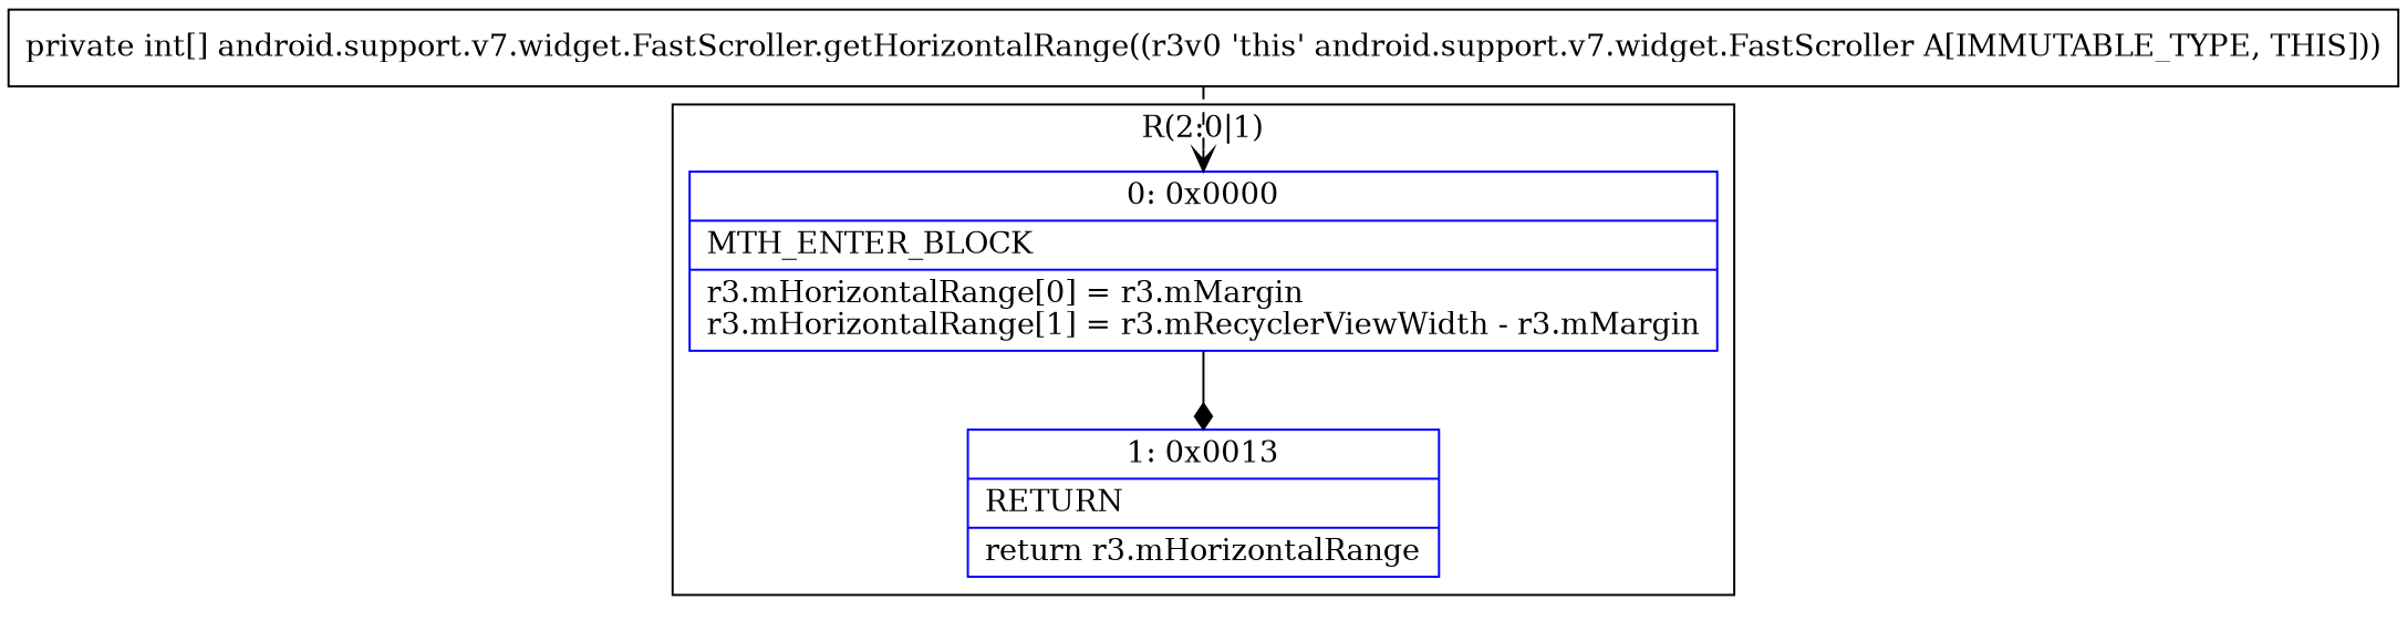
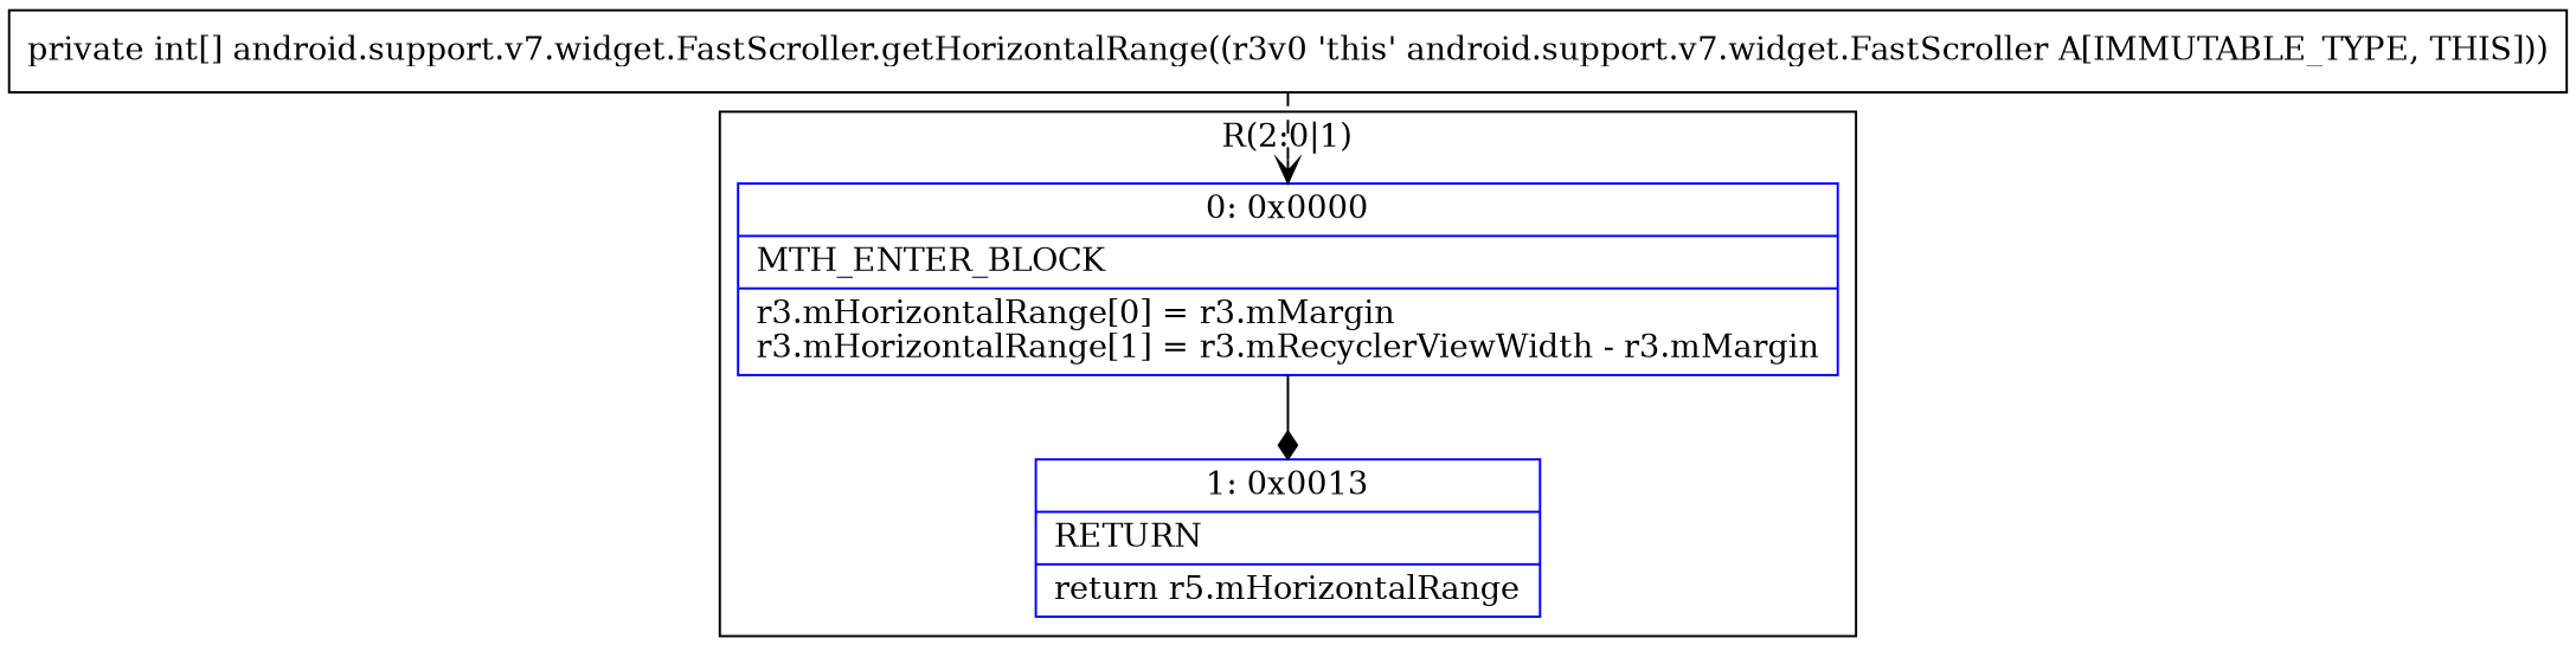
  digraph {
    node [color=blue shape=record]
    n1 [label="{0\:\ 0x0000|MTH_ENTER_BLOCK\l|r3.mHorizontalRange[0] = r3.mMargin\lr3.mHorizontalRange[1] = r3.mRecyclerViewWidth \- r3.mMargin\l}"]
-   n2 [label="{1\:\ 0x0013|RETURN\l|return r3.mHorizontalRange\l}"]
+   n2 [label="{1\:\ 0x0013|RETURN\l|return r5.mHorizontalRange\l}"]
    n3 [label="{private int[] android.support.v7.widget.FastScroller.getHorizontalRange((r3v0 'this' android.support.v7.widget.FastScroller A[IMMUTABLE_TYPE, THIS])) }" color=""]
    subgraph cluster_1 {
      label="R(2:0|1)"
      n1
      n2
    }
    n1 -> n2 [style=solid arrowhead=diamond]
    n3 -> n1 [style=dashed arrowhead=vee]
  }
